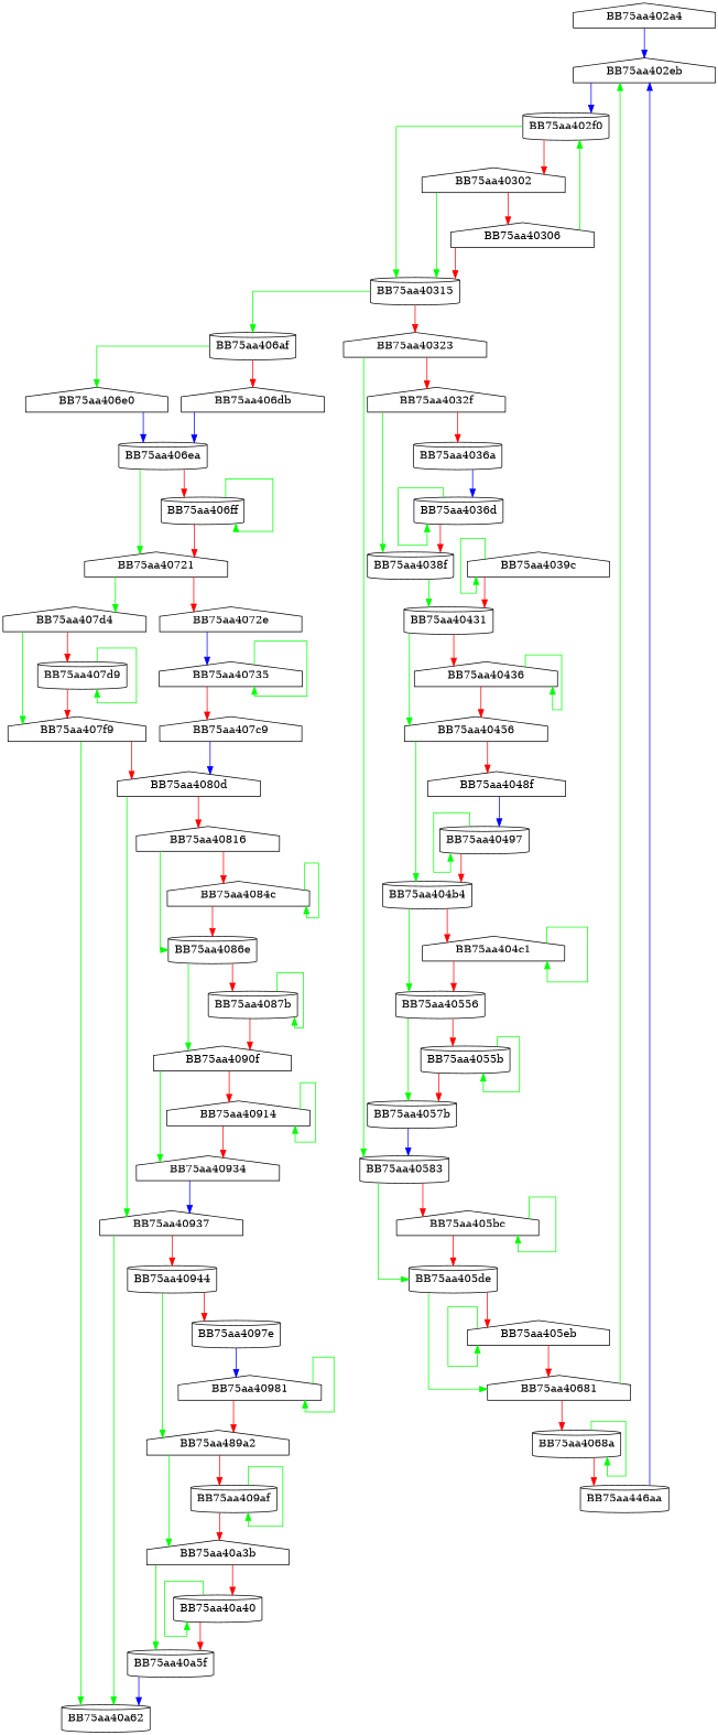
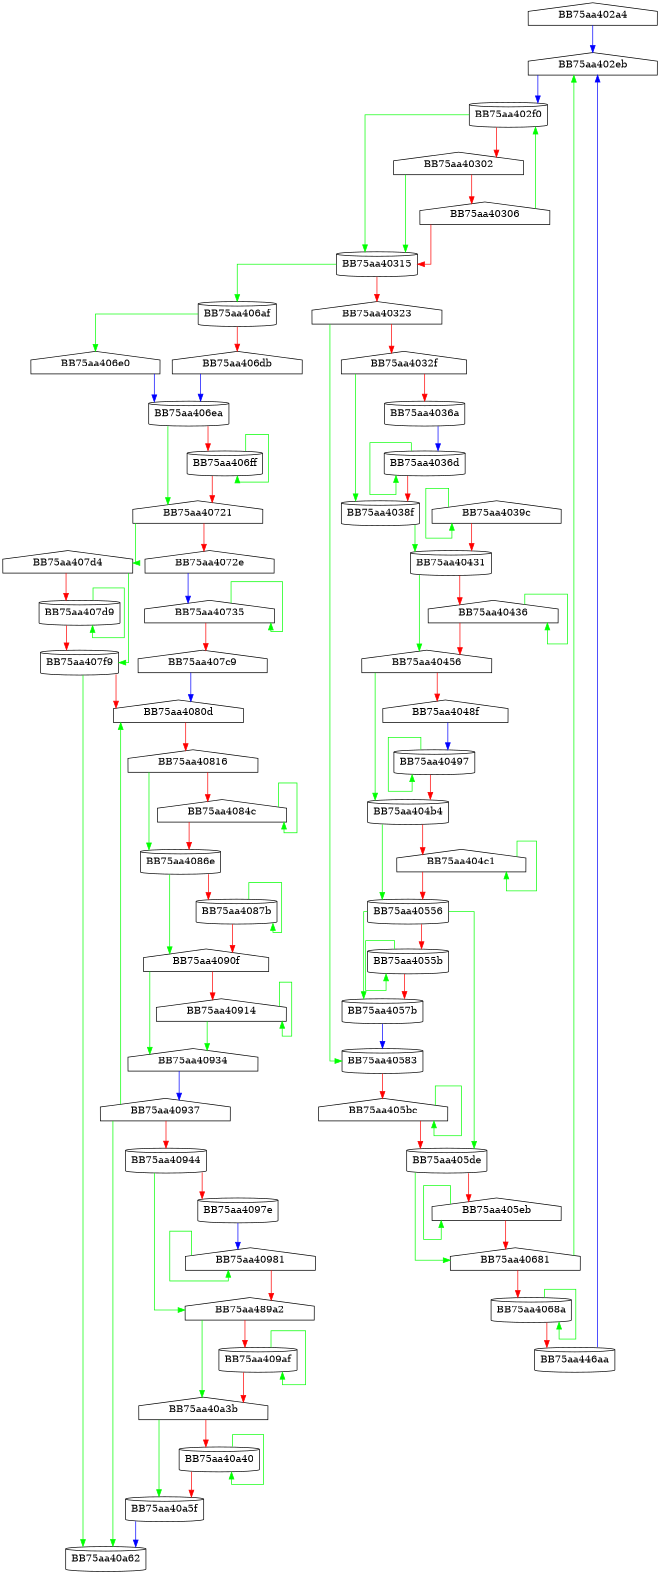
  digraph {
    splines=ortho
    node [shape=house]
    edge [color=green]
    BB75aa402a4
    BB75aa402eb
    BB75aa402f0 [shape=cylinder]
    BB75aa40315 [shape=cylinder]
    BB75aa40302
    BB75aa406af [shape=cylinder]
    BB75aa40323
    BB75aa40306
    BB75aa406e0
    BB75aa406db
    BB75aa40583 [shape=cylinder]
    BB75aa4032f
    BB75aa406ea [shape=cylinder]
    BB75aa405de [shape=cylinder]
    BB75aa405bc
    BB75aa4038f [shape=cylinder]
    BB75aa4036a [shape=cylinder]
    BB75aa40681
    BB75aa405eb
    BB75aa40431 [shape=cylinder]
    BB75aa4036d [shape=cylinder]
    BB75aa40456
    BB75aa40436
    BB75aa4039c
    BB75aa404b4 [shape=cylinder]
    BB75aa4048f
    BB75aa40556 [shape=cylinder]
    BB75aa404c1
    n29 [label=BB75aa40497 shape=cylinder]
    BB75aa4057b [shape=cylinder]
    BB75aa4055b [shape=cylinder]
    BB75aa4068a [shape=cylinder]
    n33 [label=BB75aa446aa shape=cylinder]
    BB75aa40721
    BB75aa406ff [shape=cylinder]
    BB75aa407d4
    BB75aa4072e
-   BB75aa407f9
+   BB75aa407f9 [shape=cylinder]
    BB75aa407d9 [shape=cylinder]
    BB75aa40735
    BB75aa40a62 [shape=cylinder]
    BB75aa4080d
    BB75aa407c9
    BB75aa40937
    BB75aa40816
    BB75aa40944 [shape=cylinder]
    BB75aa4086e [shape=cylinder]
    BB75aa4084c
    n49 [label=BB75aa489a2]
    BB75aa4097e [shape=cylinder]
    BB75aa4090f
    BB75aa4087b [shape=cylinder]
    BB75aa40934
    BB75aa40914
    BB75aa40a3b
    BB75aa409af [shape=cylinder]
    BB75aa40981
    BB75aa40a5f [shape=cylinder]
    BB75aa40a40 [shape=cylinder]
    BB75aa402a4 -> BB75aa402eb [color=blue]
    BB75aa402eb -> BB75aa402f0 [color=blue]
    BB75aa402f0 -> BB75aa40315
    BB75aa402f0 -> BB75aa40302 [color=red]
    BB75aa40315 -> BB75aa406af
    BB75aa40315 -> BB75aa40323 [color=red]
    BB75aa40302 -> BB75aa40315
    BB75aa40302 -> BB75aa40306 [color=red]
    BB75aa406af -> BB75aa406e0
    BB75aa406af -> BB75aa406db [color=red]
    BB75aa40323 -> BB75aa40583
    BB75aa40323 -> BB75aa4032f [color=red]
    BB75aa40306 -> BB75aa402f0
    BB75aa40306 -> BB75aa40315 [color=red]
    BB75aa406e0 -> BB75aa406ea [color=blue]
    BB75aa406db -> BB75aa406ea [color=blue]
-   BB75aa40583 -> BB75aa405de
+   BB75aa40556 -> BB75aa405de
    BB75aa40583 -> BB75aa405bc [color=red]
    BB75aa4032f -> BB75aa4038f
    BB75aa4032f -> BB75aa4036a [color=red]
    BB75aa406ea -> BB75aa40721
    BB75aa406ea -> BB75aa406ff [color=red]
    BB75aa405de -> BB75aa40681
    BB75aa405de -> BB75aa405eb [color=red]
    BB75aa405bc -> BB75aa405de [color=red]
    BB75aa405bc -> BB75aa405bc
    BB75aa4038f -> BB75aa40431
    BB75aa4036a -> BB75aa4036d [color=blue]
    BB75aa40681 -> BB75aa402eb
    BB75aa40681 -> BB75aa4068a [color=red]
    BB75aa405eb -> BB75aa40681 [color=red]
    BB75aa405eb -> BB75aa405eb
    BB75aa40431 -> BB75aa40456
    BB75aa40431 -> BB75aa40436 [color=red]
    BB75aa4036d -> BB75aa4038f [color=red]
    BB75aa4036d -> BB75aa4036d
    BB75aa40456 -> BB75aa404b4
    BB75aa40456 -> BB75aa4048f [color=red]
    BB75aa40436 -> BB75aa40456 [color=red]
    BB75aa40436 -> BB75aa40436
    BB75aa4039c -> BB75aa40431 [color=red]
    BB75aa4039c -> BB75aa4039c
    BB75aa404b4 -> BB75aa40556
    BB75aa404b4 -> BB75aa404c1 [color=red]
    BB75aa4048f -> n29 [color=blue]
    BB75aa40556 -> BB75aa4057b
    BB75aa40556 -> BB75aa4055b [color=red]
    BB75aa404c1 -> BB75aa40556 [color=red]
    BB75aa404c1 -> BB75aa404c1
    n29 -> BB75aa404b4 [color=red]
    n29 -> n29
    BB75aa4057b -> BB75aa40583 [color=blue]
    BB75aa4055b -> BB75aa4057b [color=red]
    BB75aa4055b -> BB75aa4055b
    BB75aa4068a -> BB75aa4068a
    BB75aa4068a -> n33 [color=red]
    n33 -> BB75aa402eb [color=blue]
    BB75aa40721 -> BB75aa407d4
    BB75aa40721 -> BB75aa4072e [color=red]
    BB75aa406ff -> BB75aa40721 [color=red]
    BB75aa406ff -> BB75aa406ff
    BB75aa407d4 -> BB75aa407f9
    BB75aa407d4 -> BB75aa407d9 [color=red]
    BB75aa4072e -> BB75aa40735 [color=blue]
    BB75aa407f9 -> BB75aa40a62
    BB75aa407f9 -> BB75aa4080d [color=red]
    BB75aa407d9 -> BB75aa407f9 [color=red]
    BB75aa407d9 -> BB75aa407d9
    BB75aa40735 -> BB75aa40735
    BB75aa40735 -> BB75aa407c9 [color=red]
-   BB75aa4080d -> BB75aa40937
+   BB75aa40937 -> BB75aa4080d
    BB75aa4080d -> BB75aa40816 [color=red]
    BB75aa407c9 -> BB75aa4080d [color=blue]
    BB75aa40937 -> BB75aa40a62
    BB75aa40937 -> BB75aa40944 [color=red]
    BB75aa40816 -> BB75aa4086e
    BB75aa40816 -> BB75aa4084c [color=red]
    BB75aa40944 -> n49
    BB75aa40944 -> BB75aa4097e [color=red]
    BB75aa4086e -> BB75aa4090f
    BB75aa4086e -> BB75aa4087b [color=red]
    BB75aa4084c -> BB75aa4086e [color=red]
    BB75aa4084c -> BB75aa4084c
    n49 -> BB75aa40a3b
    n49 -> BB75aa409af [color=red]
    BB75aa4097e -> BB75aa40981 [color=blue]
    BB75aa4090f -> BB75aa40934
    BB75aa4090f -> BB75aa40914 [color=red]
    BB75aa4087b -> BB75aa4090f [color=red]
    BB75aa4087b -> BB75aa4087b
    BB75aa40934 -> BB75aa40937 [color=blue]
-   BB75aa40914 -> BB75aa40934 [color=red]
+   BB75aa40914 -> BB75aa40934
    BB75aa40914 -> BB75aa40914
    BB75aa40a3b -> BB75aa40a5f
    BB75aa40a3b -> BB75aa40a40 [color=red]
    BB75aa409af -> BB75aa40a3b [color=red]
    BB75aa409af -> BB75aa409af
    BB75aa40981 -> n49 [color=red]
    BB75aa40981 -> BB75aa40981
    BB75aa40a5f -> BB75aa40a62 [color=blue]
    BB75aa40a40 -> BB75aa40a5f [color=red]
    BB75aa40a40 -> BB75aa40a40
  }
